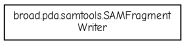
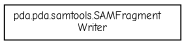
  digraph {
    rankdir=LR
    fontname="Comic Neue"
-   n1 [color=black fillcolor=white fontname="Comic Neue" fontsize=10 height=0.2 label="broad.pda.samtools.SAMFragment\lWriter" shape=record style=filled width=0.4]
+   n1 [color=black fillcolor=white fontname="Comic Neue" fontsize=10 height=0.2 label="pda.pda.samtools.SAMFragment\lWriter" shape=record style=filled width=0.4]
  }
